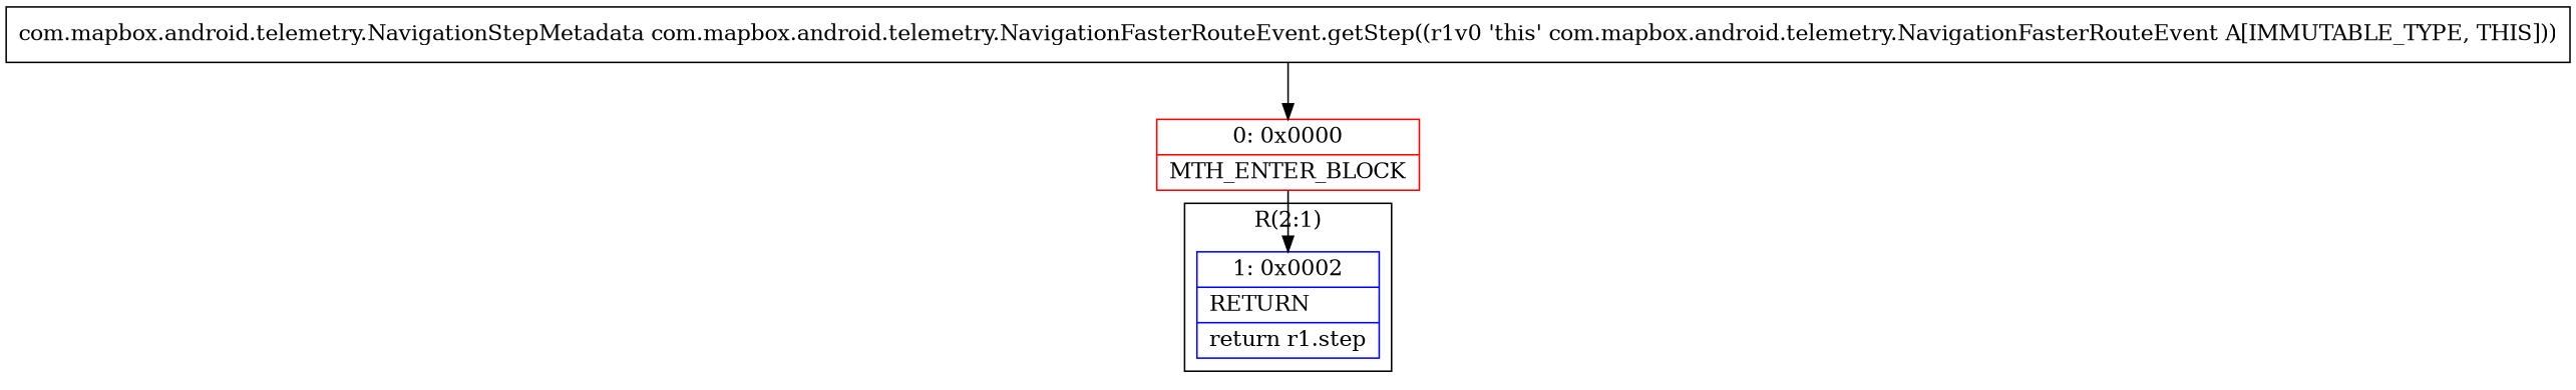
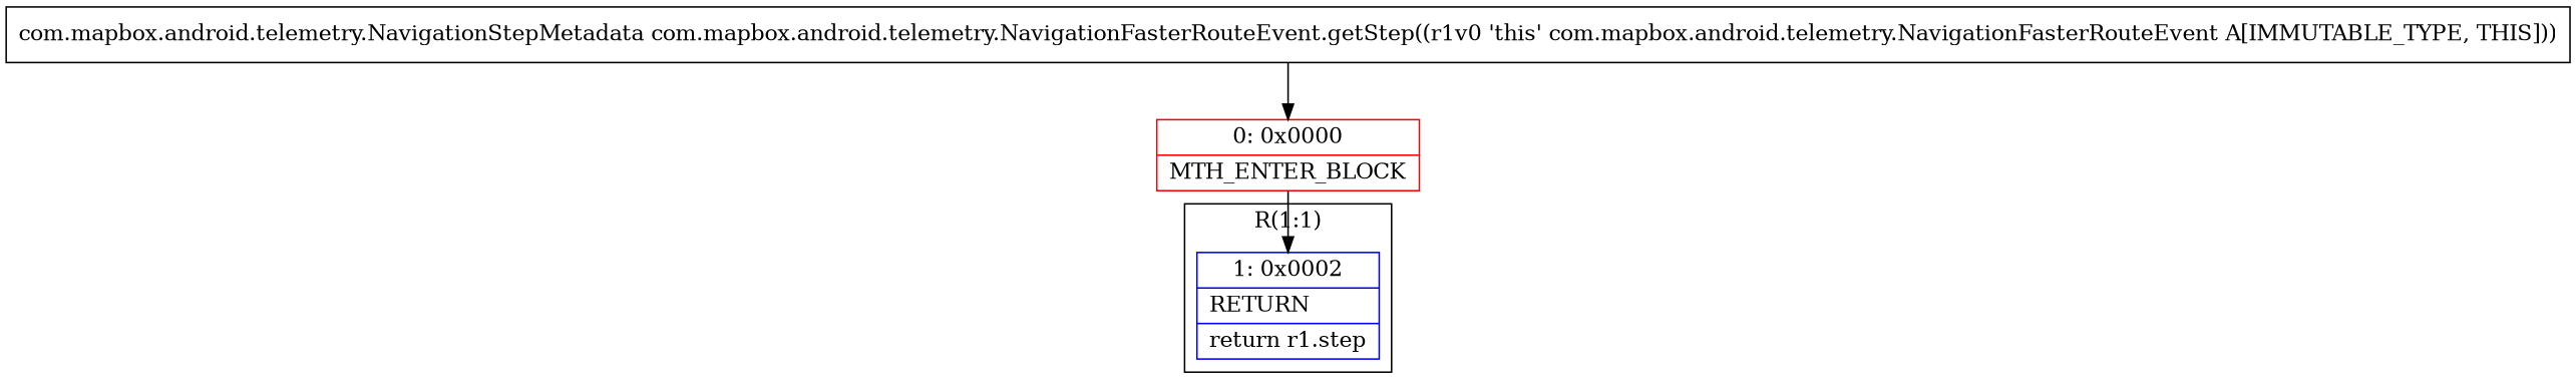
  digraph {
    node [shape=record]
    n1 [color=blue label="{1\:\ 0x0002|RETURN\l|return r1.step\l}"]
    n2 [color=red label="{0\:\ 0x0000|MTH_ENTER_BLOCK\l}"]
    n3 [label="{com.mapbox.android.telemetry.NavigationStepMetadata com.mapbox.android.telemetry.NavigationFasterRouteEvent.getStep((r1v0 'this' com.mapbox.android.telemetry.NavigationFasterRouteEvent A[IMMUTABLE_TYPE, THIS])) }"]
    subgraph cluster_1 {
-     label="R(2:1)"
+     label="R(1:1)"
      n1
    }
    n2 -> n1
    n3 -> n2
  }
